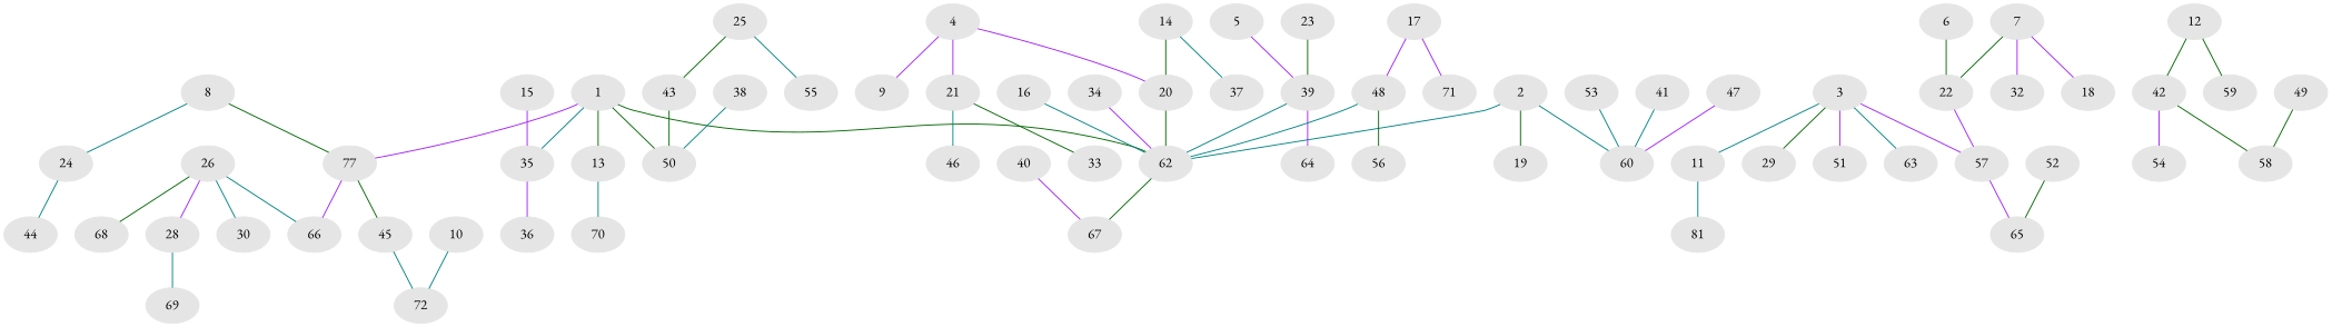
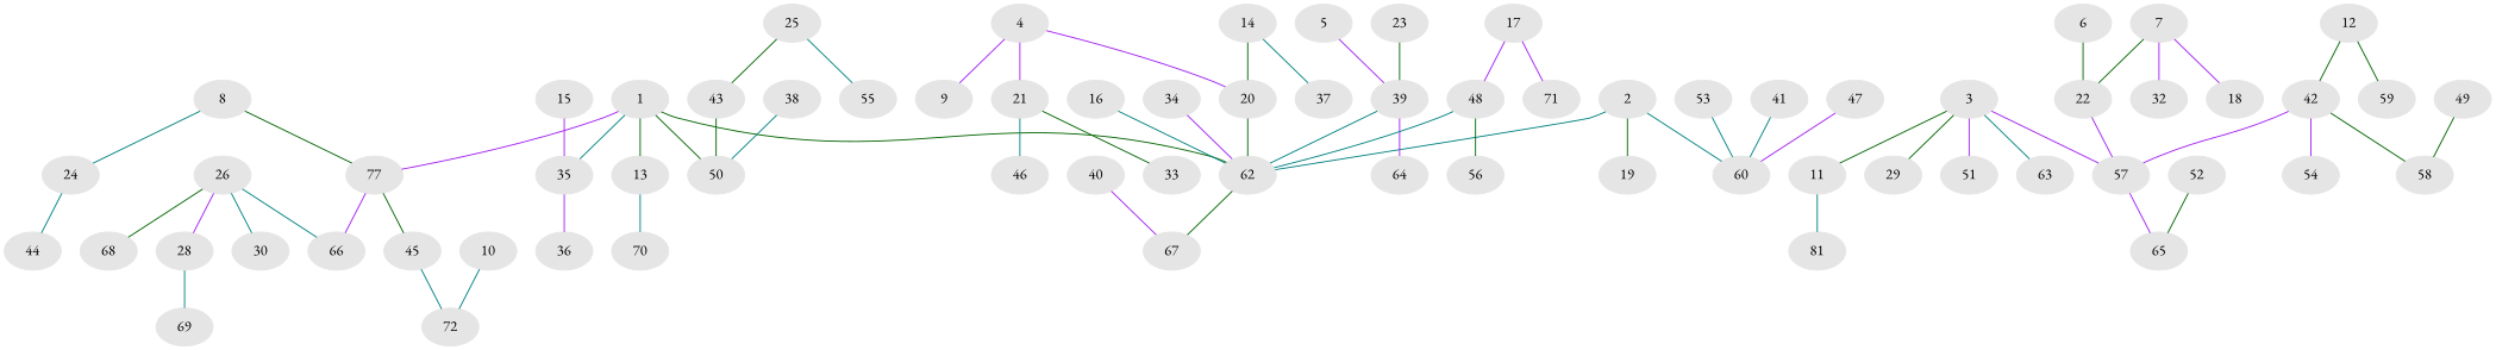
  graph {
    fontname="EB Garamond"
    node [color=gray90 fontname="EB Garamond" style=filled]
    edge [color=darkgreen fontname="EB Garamond" weight=1.0]
    1
    13
    n3 [label=77]
    35
    50
    62
    70
    66
    45
    36
    67
    2
    19
    60
    3
    11
    29
    51
    57
    63
    n21 [label=81]
    65
    4
    9
    20
    21
    33
    46
    5
    39
    64
    6
    22
    7
    18
    32
    8
    24
    44
    10
    72
    12
    42
    59
    54
    58
    14
    37
    15
    16
    17
    48
    71
    56
    23
    25
    43
    55
    26
    28
    30
    68
    69
    34
    38
    40
    41
    47
    49
    52
    53
    1 -- 13
    1 -- n3 [color=purple]
    1 -- 35 [color=teal]
    1 -- 50
    1 -- 62
    13 -- 70 [color=teal]
    n3 -- 66 [color=purple]
    n3 -- 45
    35 -- 36 [color=purple]
    62 -- 67
    45 -- 72 [color=teal]
    2 -- 62 [color=teal]
    2 -- 19
    2 -- 60 [color=teal]
-   3 -- 11 [color=teal]
+   3 -- 11
    3 -- 29
    3 -- 51 [color=purple]
    3 -- 57 [color=purple]
    3 -- 63 [color=teal]
    11 -- n21 [color=teal]
    57 -- 65 [color=purple]
    4 -- 9 [color=purple]
    4 -- 20 [color=purple]
    4 -- 21 [color=purple]
    20 -- 62
    21 -- 33
    21 -- 46 [color=teal]
    5 -- 39 [color=purple]
    39 -- 62 [color=teal]
    39 -- 64 [color=purple]
    6 -- 22
    22 -- 57 [color=purple]
    7 -- 22
    7 -- 18 [color=purple]
    7 -- 32 [color=purple]
    8 -- n3
    8 -- 24 [color=teal]
    24 -- 44 [color=teal]
    10 -- 72 [color=teal]
    12 -- 42
    12 -- 59
+   42 -- 57 [color=purple]
    42 -- 54 [color=purple]
    42 -- 58
    14 -- 20
    14 -- 37 [color=teal]
    15 -- 35 [color=purple]
    16 -- 62 [color=teal]
    17 -- 48 [color=purple]
    17 -- 71 [color=purple]
    48 -- 62 [color=teal]
    48 -- 56
    23 -- 39
    25 -- 43
    25 -- 55 [color=teal]
    43 -- 50
    26 -- 66 [color=teal]
    26 -- 28 [color=purple]
    26 -- 30 [color=teal]
    26 -- 68
    28 -- 69 [color=teal]
    34 -- 62 [color=purple]
    38 -- 50 [color=teal]
    40 -- 67 [color=purple]
    41 -- 60 [color=teal]
    47 -- 60 [color=purple]
    49 -- 58
    52 -- 65
    53 -- 60 [color=teal]
  }
